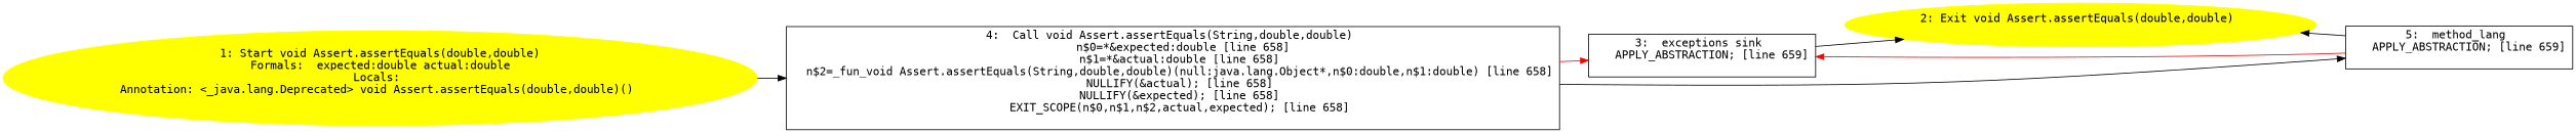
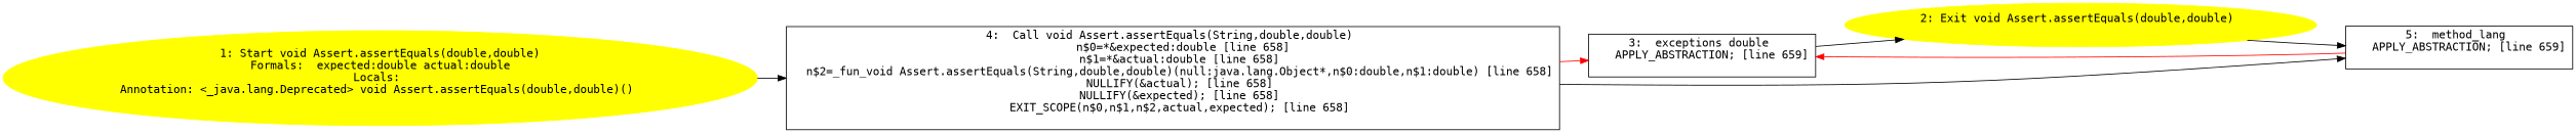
  digraph {
    fontname="DejaVu Sans Mono"
    rankdir=LR
    node [fontname="DejaVu Sans Mono" shape=box]
    edge [fontname="DejaVu Sans Mono"]
    n1 [color=yellow label="1: Start void Assert.assertEquals(double,double)\nFormals:  expected:double actual:double\nLocals: \nAnnotation: <_java.lang.Deprecated> void Assert.assertEquals(double,double)() \n  " style=filled shape=""]
    n2 [label="4:  Call void Assert.assertEquals(String,double,double) \n   n$0=*&expected:double [line 658]\n  n$1=*&actual:double [line 658]\n  n$2=_fun_void Assert.assertEquals(String,double,double)(null:java.lang.Object*,n$0:double,n$1:double) [line 658]\n  NULLIFY(&actual); [line 658]\n  NULLIFY(&expected); [line 658]\n  EXIT_SCOPE(n$0,n$1,n$2,actual,expected); [line 658]\n "]
-   n3 [label="3:  exceptions sink \n   APPLY_ABSTRACTION; [line 659]\n "]
+   n3 [label="3:  exceptions double \n   APPLY_ABSTRACTION; [line 659]\n "]
    n4 [label="5:  method_lang \n   APPLY_ABSTRACTION; [line 659]\n "]
    n5 [color=yellow label="2: Exit void Assert.assertEquals(double,double) \n  " style=filled shape=""]
    n1 -> n2
    n2 -> n3 [color=red]
    n2 -> n4
    n3 -> n5
    n4 -> n3 [color=red]
-   n4 -> n5
+   n5 -> n4
  }
